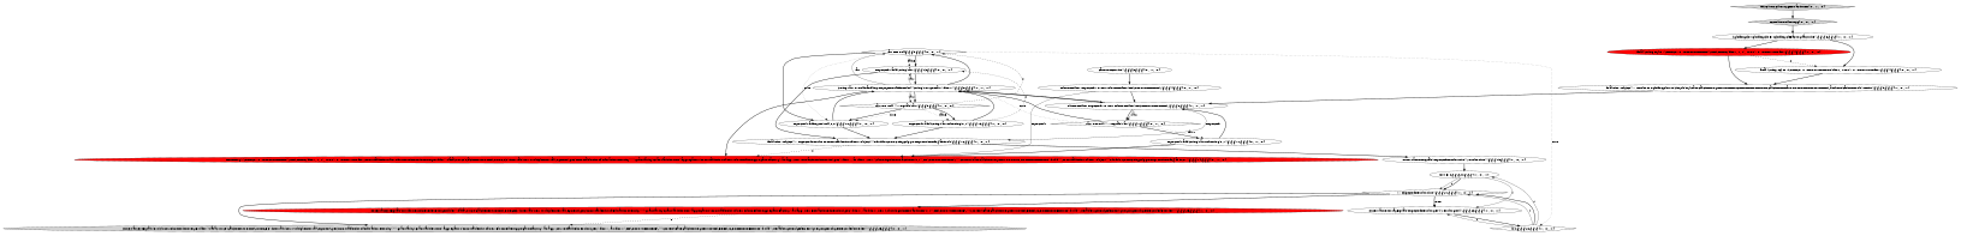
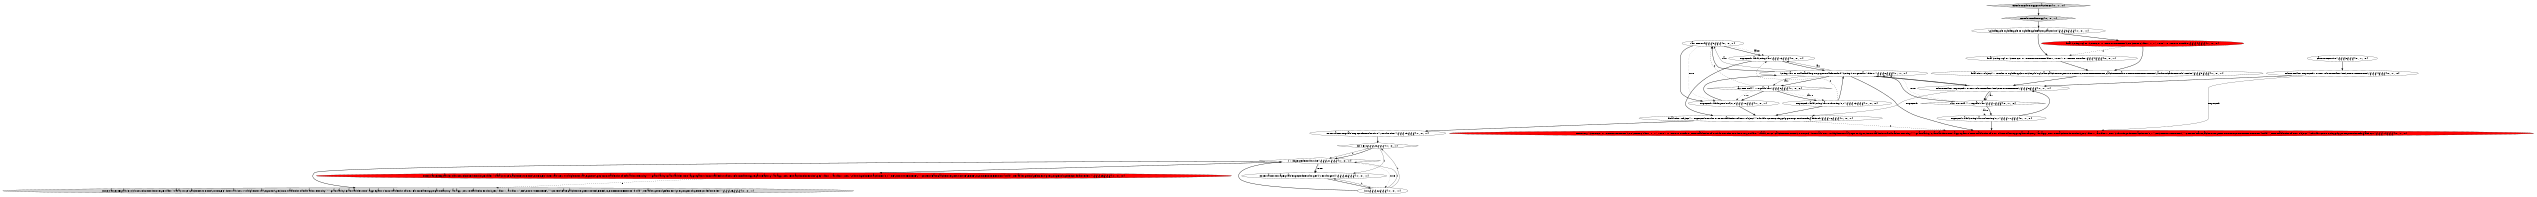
  digraph {
    node [fillcolor=white shape=ellipse style=filled]
    edge [style=bold]
-   n1 [label="raw == null@@@9@@@['0', '0', '1']" shape=diamond]
+   n1 [label="raw == null@@@9@@@['0', '0', '1']"]
    n2 [label="expected1.addString(raw)@@@13@@@['0', '0', '1']"]
    n3 [label="expected1.addBytes(null,0,0)@@@10@@@['1', '0', '1']"]
    n4 [label="final List<Object((> expectedResults = ImmutableList.of(new Object((((edu.fdu.CPPDG.tinypdg.pe.ExpressionInfo@a5908b)@@@16@@@['1', '0', '1']"]
    n5 [label="String raw = NullHandling.emptyToNullIfNeeded((String)row.getRaw(\"dim1\"))@@@8@@@['1', '1', '1']"]
    n6 [fillcolor=red label="testQuery(\"SELECT\" + \"BLOOM_FILTER(SUBSTRING(dim1, 1, 1), 1000)\" + \"FROM numfoo\",ImmutableList.of(Druids.newTimeseriesQueryBuilder().dataSource(CalciteTests.DATASOURCE3).intervals(new MultipleIntervalSegmentSpec(ImmutableList.of(Filtration.eternity()))).granularity(Granularities.ALL).aggregators(ImmutableList.of(new BloomFilterAggregatorFactory(\"a0:agg\",new ExtractionDimensionSpec(\"dim1\",\"a0:dim1\",new SubstringDimExtractionFn(0,1)),TEST_NUM_ENTRIES))).context(BaseCalciteQueryTest.QUERY_CONTEXT_DEFAULT).build()),ImmutableList.of(new Object((((edu.fdu.CPPDG.tinypdg.pe.ExpressionInfo@a59027))@@@14@@@['0', '1', '0']"]
    n7 [label="Assert.assertEquals(expectedResults.size(),results.size())@@@19@@@['1', '0', '1']"]
    n8 [label="BloomKFilter expected1 = new BloomKFilter(TEST_NUM_ENTRIES)@@@6@@@['1', '1', '1']"]
    n9 [label="raw == null || \"\".equals(raw)@@@9@@@['1', '0', '0']" shape=diamond]
    n10 [label="cannotVectorize()@@@3@@@['0', '1', '0']"]
    n11 [label="BloomKFilter expected1 = new BloomKFilter(TEST_NUM_ENTRIES)@@@4@@@['0', '1', '0']"]
    n12 [fillcolor=lightgray label="testBloomFilterAgg['0', '0', '1']" shape=diamond]
    n13 [label="SqlLifecycle sqlLifecycle = sqlLifecycleFactory.factorize()@@@3@@@['1', '0', '1']"]
    n14 [fillcolor=red label="final String sql = \"SELECT\" + \"BLOOM_FILTER(SUBSTRING(dim1, 1, 1), 1000)\" + \"FROM numfoo\"@@@4@@@['1', '0', '0']"]
    n15 [label="final String sql = \"SELECT\" + \"BLOOM_FILTER(dim1, 1000)\" + \"FROM numfoo\"@@@4@@@['0', '0', '1']"]
-   n16 [label="int i = 0@@@20@@@['1', '0', '1']"]
+   n16 [label="int i = 0@@@20@@@['1', '0', '1']" shape=diamond]
    n17 [label="i < expectedResults.size()@@@21@@@['1', '0', '1']" shape=diamond]
    n18 [label="Assert.assertArrayEquals(expectedResults.get(i),results.get(i))@@@23@@@['1', '0', '1']"]
    n19 [label="raw == null || \"\".equals(raw)@@@7@@@['0', '1', '0']" shape=diamond]
    n20 [label="expected1.addString(raw.substring(0,1))@@@11@@@['0', '1', '0']"]
    n21 [fillcolor=lightgray label="Assert.assertEquals(Druids.newTimeseriesQueryBuilder().dataSource(CalciteTests.DATASOURCE3).intervals(new MultipleIntervalSegmentSpec(ImmutableList.of(Filtration.eternity()))).granularity(Granularities.ALL).aggregators(ImmutableList.of(new BloomFilterAggregatorFactory(\"a0:agg\",new DefaultDimensionSpec(\"dim1\",\"a0:dim1\"),TEST_NUM_ENTRIES))).context(BaseCalciteQueryTest.TIMESERIES_CONTEXT_DEFAULT).build(),Iterables.getOnlyElement(queryLogHook.getRecordedQueries()))@@@25@@@['0', '0', '1']"]
    n22 [fillcolor=red label="Assert.assertEquals(Druids.newTimeseriesQueryBuilder().dataSource(CalciteTests.DATASOURCE3).intervals(new MultipleIntervalSegmentSpec(ImmutableList.of(Filtration.eternity()))).granularity(Granularities.ALL).aggregators(ImmutableList.of(new BloomFilterAggregatorFactory(\"a0:agg\",new ExtractionDimensionSpec(\"dim1\",\"a0:dim1\",new SubstringDimExtractionFn(0,1)),TEST_NUM_ENTRIES))).context(BaseCalciteQueryTest.TIMESERIES_CONTEXT_DEFAULT).build(),Iterables.getOnlyElement(queryLogHook.getRecordedQueries()))@@@25@@@['1', '0', '0']"]
-   n23 [label="i++@@@22@@@['1', '0', '1']" shape=diamond]
+   n23 [label="i++@@@22@@@['1', '0', '1']"]
    n24 [label="final List<Object((> results = sqlLifecycle.runSimple(sql,BaseCalciteQueryTest.QUERY_CONTEXT_DEFAULT,CalciteTestBase.DEFAULT_PARAMETERS,authenticationResult).toList()@@@5@@@['1', '0', '1']"]
    n25 [label="expected1.addString(raw.substring(0,1))@@@13@@@['1', '0', '0']"]
    n26 [fillcolor=lightgray label="testBloomFilterAggExtractionFn['0', '1', '0']" shape=diamond]
    n1 -> n2
    n1 -> n2 [label=false style=dotted]
    n1 -> n3
    n1 -> n3 [label=true style=dotted]
    n2 -> n4
    n2 -> n5
    n3 -> n4
    n3 -> n5
    n4 -> n6 [label=0 style=dashed]
    n4 -> n7
    n5 -> n1
    n5 -> n1 [label=raw style=solid]
    n5 -> n2 [label=raw style=solid]
    n5 -> n6
    n5 -> n8
    n5 -> n9 [label=raw style=solid]
    n5 -> n9
    n7 -> n16
    n8 -> n4 [label=expected1 style=solid]
    n8 -> n5
    n8 -> n19 [label=raw style=solid]
    n8 -> n19
    n9 -> n1 [label=0 style=dashed]
    n9 -> n3
    n9 -> n3 [label=true style=dotted]
    n9 -> n25 [label=false style=dotted]
    n9 -> n25
    n10 -> n11
    n11 -> n6 [label=expected1 style=solid]
    n11 -> n8
    n12 -> n13
    n13 -> n14
    n13 -> n15
    n14 -> n15 [label=0 style=dashed]
    n14 -> n24
    n15 -> n24
    n16 -> n17 [label=i style=solid]
    n16 -> n17
    n16 -> n18 [label=i style=solid]
    n17 -> n18 [label=true style=dotted]
    n17 -> n18
    n17 -> n21
    n17 -> n22
-   n1 -> n23 [label=true style=dotted]
+   n17 -> n23 [label=true style=dotted]
    n18 -> n23
    n19 -> n5 [label=true style=dotted]
    n19 -> n5
    n19 -> n20
    n19 -> n20 [label=false style=dotted]
    n20 -> n6
    n20 -> n8
    n22 -> n21 [label=0 style=dashed]
    n23 -> n16 [label=i style=solid]
    n23 -> n17 [label=i style=solid]
    n23 -> n17
    n23 -> n18 [label=i style=solid]
    n24 -> n8
    n25 -> n2 [label=0 style=dashed]
    n25 -> n4
    n25 -> n5
    n26 -> n12
  }
